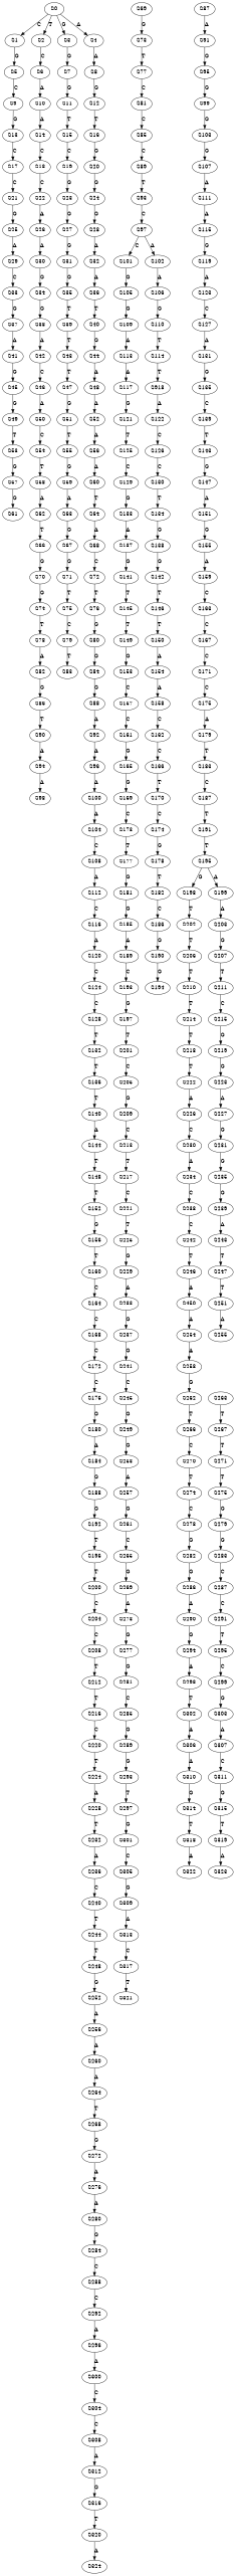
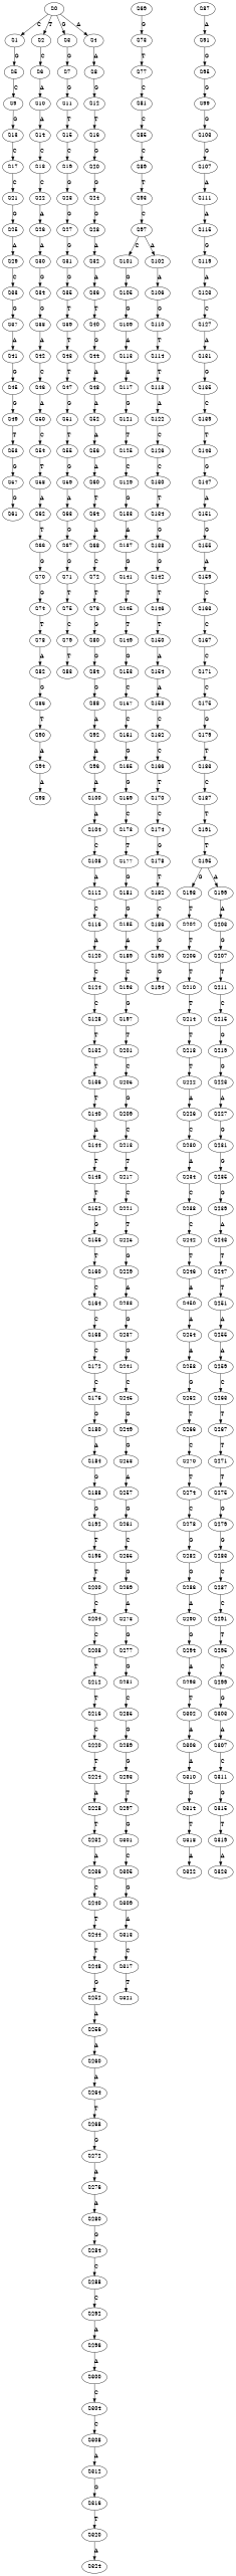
  strict digraph {
    S0
    S1
    S2
    S3
    S4
    S5
    S6
    S7
    S8
    S9
    S10
    S11
    S12
    S13
    S14
    S15
    S16
    S17
    S18
    S19
    S20
    S21
    S22
    S23
    S24
    S25
    S26
    S27
    S28
    S29
    S30
    S31
    S32
    S33
    S34
    S35
    S36
    S37
    S38
    S39
    S40
    S41
    S42
    S43
    S44
    S45
    S46
    S47
    S48
    S49
    S50
    S51
    S52
    S53
    S54
    S55
    S56
    S57
    S58
    S59
    S60
    S61
    S62
    S63
    S64
    S66
    S67
    S68
    S70
    S71
    S72
    S69
    S73
    S74
    S75
    S76
    S77
    S78
    S79
    S80
    S81
    S82
    S83
    S84
    S85
    S86
    S88
    S89
    S90
    S87
    S91
    S92
    S93
    S94
    S95
    S96
    S97
    S98
    S99
    S100
    S101
    S102
    S103
    S104
    S105
    S106
    S107
    S108
    S109
    S110
    S111
    S112
    S113
    S114
    S115
    S116
    S117
-   S118 [label=S918]
+   S118
    S119
    S120
    S121
    S122
    S123
    S124
    S125
    S126
    S127
    S128
    S129
    S130
    S131
    S132
    S133
    S134
    S135
    S136
    S137
    S138
    S139
    S140
    S141
    S142
    S143
    S144
    S145
    S146
    S147
    S148
    S149
    S150
    S151
    S152
    S153
    S154
    S155
    S156
    S157
    S158
    S159
    S160
    S161
    S162
    S163
    S164
    S165
    S166
    S167
    S168
    S169
    S170
    S171
    S172
    S173
    S174
    S175
    S176
    S177
    S178
    S179
    S180
    S181
    S182
    S183
    S184
    S185
    S186
    S187
    S188
    S189
    S190
    S191
    S192
    S193
    S194
    S195
    S196
    S197
    S198
    S199
    S200
    S201
    S202
    S203
    S204
    S205
    S206
    S207
    S208
    S209
    S210
    S211
    S212
    S213
    S214
    S215
    S216
    S217
    S218
    S219
    S220
    S221
    S222
    S223
    S224
    S225
    S226
    S227
    S228
    S229
    S230
    S231
    S232
    S233
    S234
    S235
    S236
    S237
    S238
    S239
    S240
    S241
    S242
    S243
    S244
    S245
    S246
    S247
    S248
    S249
    n250 [label=S450]
    S251
    S252
    S253
    S254
    S255
    S256
    S257
    S258
+   S259
    S260
    S261
    S262
    S263
    S264
    S265
    S266
    S267
    S268
    S269
    S270
    S271
    S272
    S273
    S274
    S275
    S276
    S277
    S278
    S279
    S280
    S281
    S282
    S283
    S284
    S285
    S286
    S287
    S288
    S289
    S290
    S291
    S292
    S293
    S294
    S295
    S296
    S297
    S298
    S299
    S300
    S301
    S302
    S303
    S304
    S305
    S306
    S307
    S308
    S309
    S310
    S311
    S312
    S313
    S314
    S315
    S316
    S317
    S318
    S319
    S320
    S321
    S322
    S323
    S324
    S0 -> S1 [label=C]
    S0 -> S2 [label=T]
    S0 -> S3 [label=G]
    S0 -> S4 [label=A]
    S1 -> S5 [label=G]
    S2 -> S6 [label=C]
    S3 -> S7 [label=G]
    S4 -> S8 [label=A]
    S5 -> S9 [label=C]
    S6 -> S10 [label=A]
    S7 -> S11 [label=G]
    S8 -> S12 [label=G]
    S9 -> S13 [label=G]
    S10 -> S14 [label=A]
    S11 -> S15 [label=T]
    S12 -> S16 [label=T]
    S13 -> S17 [label=C]
    S14 -> S18 [label=C]
    S15 -> S19 [label=C]
    S16 -> S20 [label=G]
    S17 -> S21 [label=C]
    S18 -> S22 [label=C]
    S19 -> S23 [label=G]
    S20 -> S24 [label=G]
    S21 -> S25 [label=G]
    S22 -> S26 [label=A]
    S23 -> S27 [label=G]
    S24 -> S28 [label=G]
    S25 -> S29 [label=A]
    S26 -> S30 [label=A]
    S27 -> S31 [label=G]
    S28 -> S32 [label=A]
    S29 -> S33 [label=C]
    S30 -> S34 [label=G]
    S31 -> S35 [label=G]
    S32 -> S36 [label=A]
    S33 -> S37 [label=G]
    S34 -> S38 [label=G]
    S35 -> S39 [label=T]
    S36 -> S40 [label=T]
    S37 -> S41 [label=A]
    S38 -> S42 [label=A]
    S39 -> S43 [label=T]
    S40 -> S44 [label=G]
    S41 -> S45 [label=G]
    S42 -> S46 [label=C]
    S43 -> S47 [label=T]
    S44 -> S48 [label=A]
    S45 -> S49 [label=G]
    S46 -> S50 [label=A]
    S47 -> S51 [label=G]
    S48 -> S52 [label=A]
    S49 -> S53 [label=T]
    S50 -> S54 [label=C]
    S51 -> S55 [label=T]
    S52 -> S56 [label=A]
    S53 -> S57 [label=G]
    S54 -> S58 [label=T]
    S55 -> S59 [label=G]
    S56 -> S60 [label=A]
    S57 -> S61 [label=G]
    S58 -> S62 [label=A]
    S59 -> S63 [label=A]
    S60 -> S64 [label=T]
    S62 -> S66 [label=T]
    S63 -> S67 [label=G]
    S64 -> S68 [label=A]
    S66 -> S70 [label=G]
    S67 -> S71 [label=G]
    S68 -> S72 [label=C]
    S70 -> S74 [label=G]
    S71 -> S75 [label=T]
    S72 -> S76 [label=T]
    S69 -> S73 [label=G]
    S73 -> S77 [label=T]
    S74 -> S78 [label=T]
    S75 -> S79 [label=C]
    S76 -> S80 [label=G]
    S77 -> S81 [label=C]
    S78 -> S82 [label=A]
    S79 -> S83 [label=T]
    S80 -> S84 [label=G]
    S81 -> S85 [label=C]
    S82 -> S86 [label=G]
    S84 -> S88 [label=G]
    S85 -> S89 [label=C]
    S86 -> S90 [label=T]
    S88 -> S92 [label=A]
    S89 -> S93 [label=T]
    S90 -> S94 [label=A]
    S87 -> S91 [label=A]
    S91 -> S95 [label=G]
    S92 -> S96 [label=A]
    S93 -> S97 [label=C]
    S94 -> S98 [label=A]
    S95 -> S99 [label=G]
    S96 -> S100 [label=A]
    S97 -> S101 [label=C]
    S97 -> S102 [label=A]
    S99 -> S103 [label=G]
    S100 -> S104 [label=A]
    S101 -> S105 [label=G]
    S102 -> S106 [label=A]
    S103 -> S107 [label=G]
    S104 -> S108 [label=C]
    S105 -> S109 [label=G]
    S106 -> S110 [label=G]
    S107 -> S111 [label=A]
    S108 -> S112 [label=A]
    S109 -> S113 [label=A]
    S110 -> S114 [label=T]
    S111 -> S115 [label=A]
    S112 -> S116 [label=C]
    S113 -> S117 [label=A]
    S114 -> S118 [label=T]
    S115 -> S119 [label=G]
    S116 -> S120 [label=A]
    S117 -> S121 [label=G]
    S118 -> S122 [label=A]
    S119 -> S123 [label=A]
    S120 -> S124 [label=C]
    S121 -> S125 [label=T]
    S122 -> S126 [label=C]
    S123 -> S127 [label=C]
    S124 -> S128 [label=C]
    S125 -> S129 [label=C]
    S126 -> S130 [label=C]
    S127 -> S131 [label=A]
    S128 -> S132 [label=T]
    S129 -> S133 [label=G]
    S130 -> S134 [label=T]
    S131 -> S135 [label=G]
    S132 -> S136 [label=T]
    S133 -> S137 [label=A]
    S134 -> S138 [label=G]
    S135 -> S139 [label=C]
    S136 -> S140 [label=T]
    S137 -> S141 [label=G]
    S138 -> S142 [label=G]
    S139 -> S143 [label=T]
    S140 -> S144 [label=A]
    S141 -> S145 [label=T]
    S142 -> S146 [label=T]
    S143 -> S147 [label=G]
    S144 -> S148 [label=T]
    S145 -> S149 [label=T]
    S146 -> S150 [label=T]
    S147 -> S151 [label=A]
    S148 -> S152 [label=T]
    S149 -> S153 [label=G]
    S150 -> S154 [label=A]
    S151 -> S155 [label=G]
    S152 -> S156 [label=G]
    S153 -> S157 [label=C]
    S154 -> S158 [label=A]
    S155 -> S159 [label=A]
    S156 -> S160 [label=T]
    S157 -> S161 [label=C]
    S158 -> S162 [label=C]
    S159 -> S163 [label=C]
    S160 -> S164 [label=C]
    S161 -> S165 [label=G]
    S162 -> S166 [label=C]
    S163 -> S167 [label=C]
    S164 -> S168 [label=C]
    S165 -> S169 [label=G]
    S166 -> S170 [label=T]
    S167 -> S171 [label=C]
    S168 -> S172 [label=C]
    S169 -> S173 [label=C]
    S170 -> S174 [label=C]
    S171 -> S175 [label=C]
    S172 -> S176 [label=C]
    S173 -> S177 [label=T]
    S174 -> S178 [label=G]
-   S175 -> S179 [label=A]
+   S175 -> S179 [label=G]
    S176 -> S180 [label=G]
    S177 -> S181 [label=G]
    S178 -> S182 [label=T]
    S179 -> S183 [label=T]
    S180 -> S184 [label=A]
    S181 -> S185 [label=G]
    S182 -> S186 [label=C]
    S183 -> S187 [label=C]
    S184 -> S188 [label=G]
    S185 -> S189 [label=A]
    S186 -> S190 [label=G]
    S187 -> S191 [label=T]
    S188 -> S192 [label=G]
    S189 -> S193 [label=C]
    S190 -> S194 [label=G]
    S191 -> S195 [label=T]
    S192 -> S196 [label=T]
    S193 -> S197 [label=G]
    S195 -> S198 [label=G]
    S195 -> S199 [label=A]
    S196 -> S200 [label=T]
    S197 -> S201 [label=T]
    S198 -> S202 [label=T]
    S199 -> S203 [label=A]
    S200 -> S204 [label=C]
    S201 -> S205 [label=C]
    S202 -> S206 [label=T]
    S203 -> S207 [label=G]
    S204 -> S208 [label=C]
    S205 -> S209 [label=G]
    S206 -> S210 [label=T]
    S207 -> S211 [label=T]
    S208 -> S212 [label=T]
    S209 -> S213 [label=C]
    S210 -> S214 [label=T]
    S211 -> S215 [label=C]
    S212 -> S216 [label=T]
    S213 -> S217 [label=T]
    S214 -> S218 [label=T]
    S215 -> S219 [label=G]
    S216 -> S220 [label=C]
    S217 -> S221 [label=C]
    S218 -> S222 [label=T]
    S219 -> S223 [label=G]
    S220 -> S224 [label=T]
    S221 -> S225 [label=T]
    S222 -> S226 [label=A]
    S223 -> S227 [label=A]
    S224 -> S228 [label=A]
    S225 -> S229 [label=G]
    S226 -> S230 [label=C]
    S227 -> S231 [label=G]
    S228 -> S232 [label=T]
    S229 -> S233 [label=A]
    S230 -> S234 [label=A]
    S231 -> S235 [label=G]
    S232 -> S236 [label=A]
    S233 -> S237 [label=G]
    S234 -> S238 [label=C]
    S235 -> S239 [label=G]
    S236 -> S240 [label=C]
    S237 -> S241 [label=G]
    S238 -> S242 [label=C]
    S239 -> S243 [label=A]
    S240 -> S244 [label=T]
    S241 -> S245 [label=C]
    S242 -> S246 [label=T]
    S243 -> S247 [label=T]
    S244 -> S248 [label=T]
    S245 -> S249 [label=G]
    S246 -> n250 [label=A]
    S247 -> S251 [label=T]
    S248 -> S252 [label=G]
    S249 -> S253 [label=G]
    n250 -> S254 [label=A]
    S251 -> S255 [label=A]
    S252 -> S256 [label=A]
    S253 -> S257 [label=A]
    S254 -> S258 [label=A]
+   S255 -> S259 [label=A]
    S256 -> S260 [label=A]
    S257 -> S261 [label=G]
    S258 -> S262 [label=G]
+   S259 -> S263 [label=C]
    S260 -> S264 [label=A]
    S261 -> S265 [label=C]
    S262 -> S266 [label=T]
    S263 -> S267 [label=T]
    S264 -> S268 [label=T]
    S265 -> S269 [label=G]
    S266 -> S270 [label=C]
    S267 -> S271 [label=T]
    S268 -> S272 [label=G]
    S269 -> S273 [label=A]
    S270 -> S274 [label=T]
    S271 -> S275 [label=T]
    S272 -> S276 [label=A]
    S273 -> S277 [label=G]
    S274 -> S278 [label=C]
    S275 -> S279 [label=G]
    S276 -> S280 [label=A]
    S277 -> S281 [label=G]
    S278 -> S282 [label=G]
    S279 -> S283 [label=G]
    S280 -> S284 [label=G]
    S281 -> S285 [label=C]
    S282 -> S286 [label=G]
    S283 -> S287 [label=C]
    S284 -> S288 [label=C]
    S285 -> S289 [label=G]
    S286 -> S290 [label=A]
    S287 -> S291 [label=C]
    S288 -> S292 [label=C]
    S289 -> S293 [label=G]
    S290 -> S294 [label=G]
    S291 -> S295 [label=T]
    S292 -> S296 [label=A]
    S293 -> S297 [label=T]
    S294 -> S298 [label=A]
    S295 -> S299 [label=C]
    S296 -> S300 [label=A]
    S297 -> S301 [label=G]
    S298 -> S302 [label=T]
    S299 -> S303 [label=G]
    S300 -> S304 [label=C]
    S301 -> S305 [label=C]
    S302 -> S306 [label=A]
    S303 -> S307 [label=A]
    S304 -> S308 [label=C]
    S305 -> S309 [label=G]
    S306 -> S310 [label=A]
    S307 -> S311 [label=C]
    S308 -> S312 [label=A]
    S309 -> S313 [label=A]
    S310 -> S314 [label=G]
    S311 -> S315 [label=G]
    S312 -> S316 [label=G]
    S313 -> S317 [label=C]
    S314 -> S318 [label=T]
    S315 -> S319 [label=T]
    S316 -> S320 [label=T]
    S317 -> S321 [label=T]
    S318 -> S322 [label=A]
    S319 -> S323 [label=A]
    S320 -> S324 [label=A]
  }
